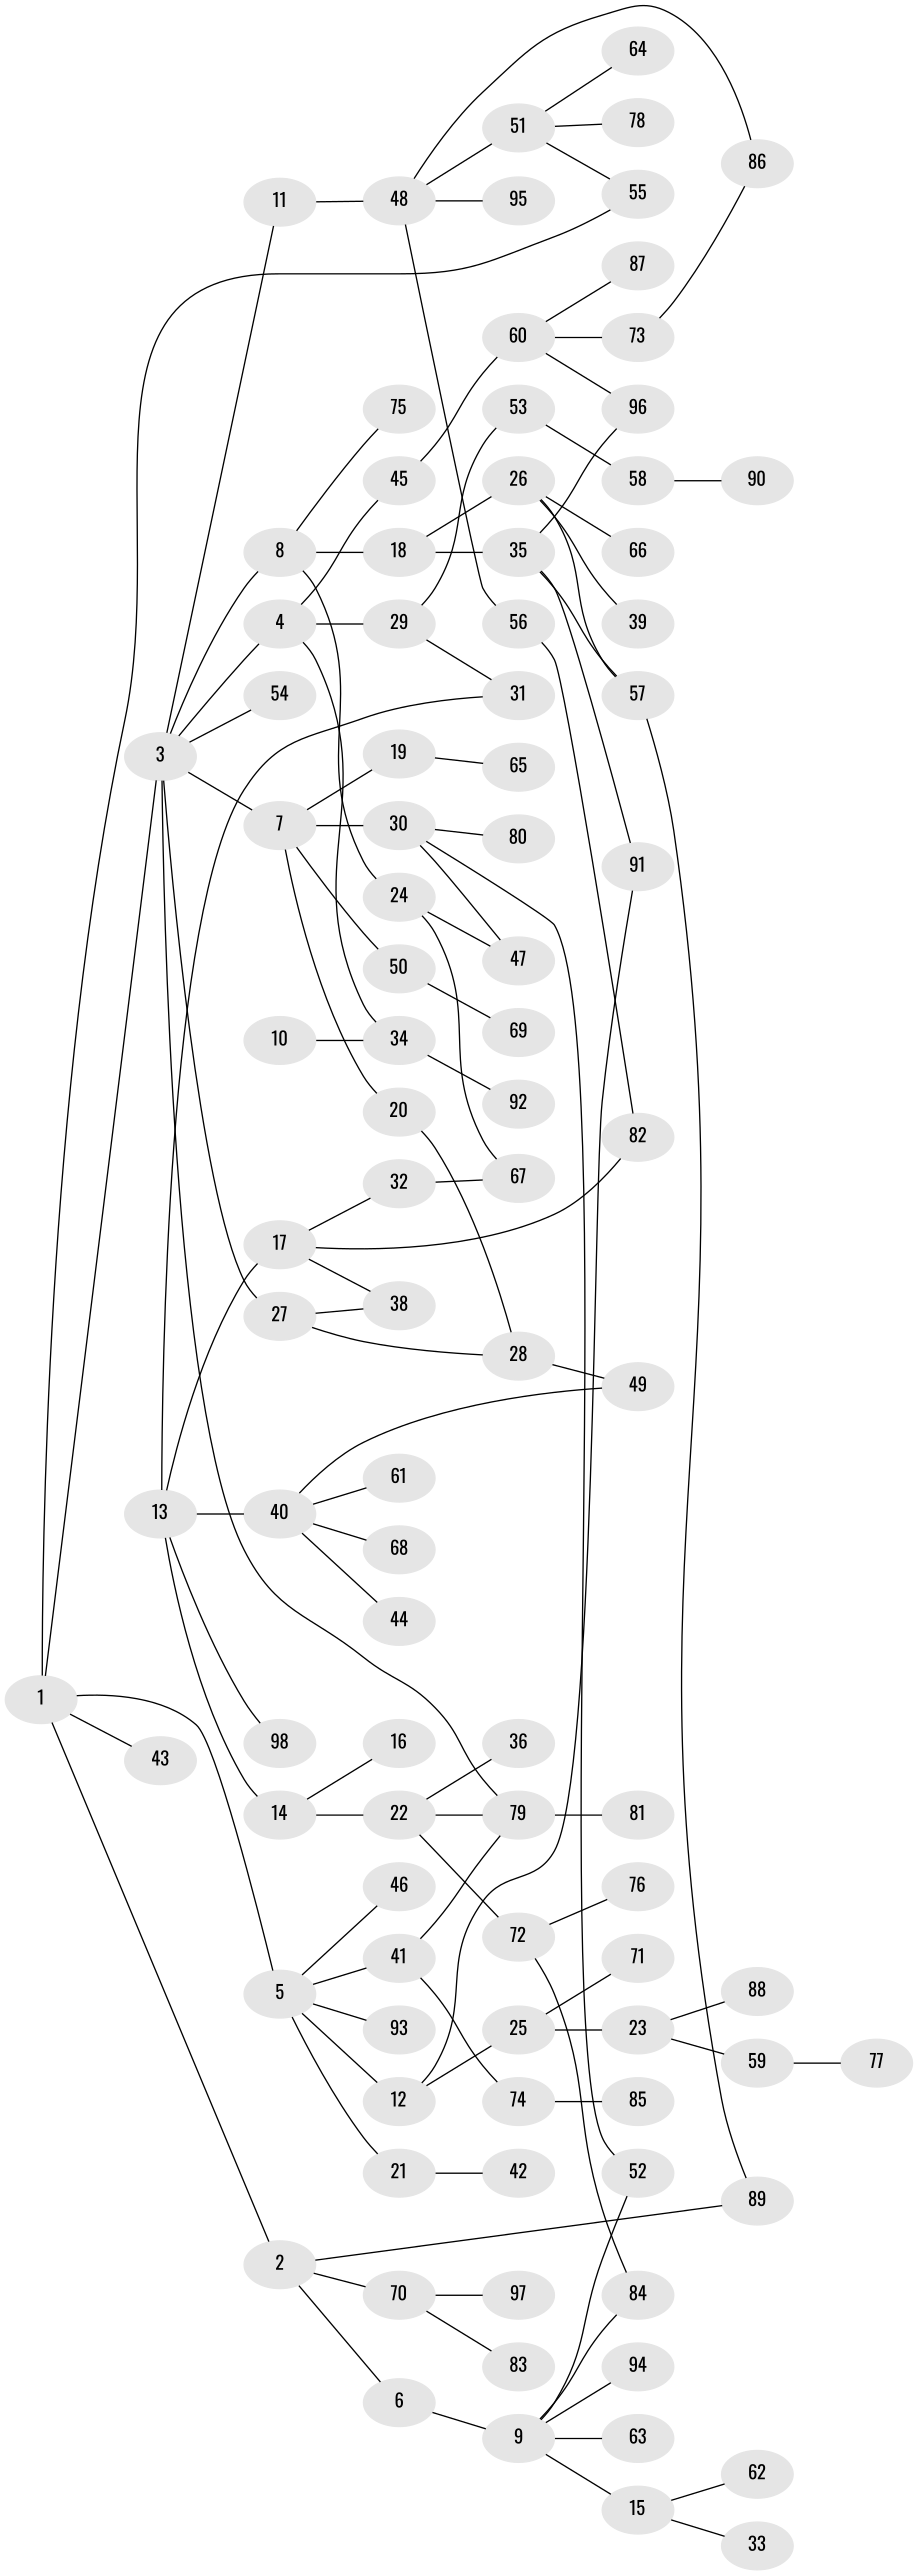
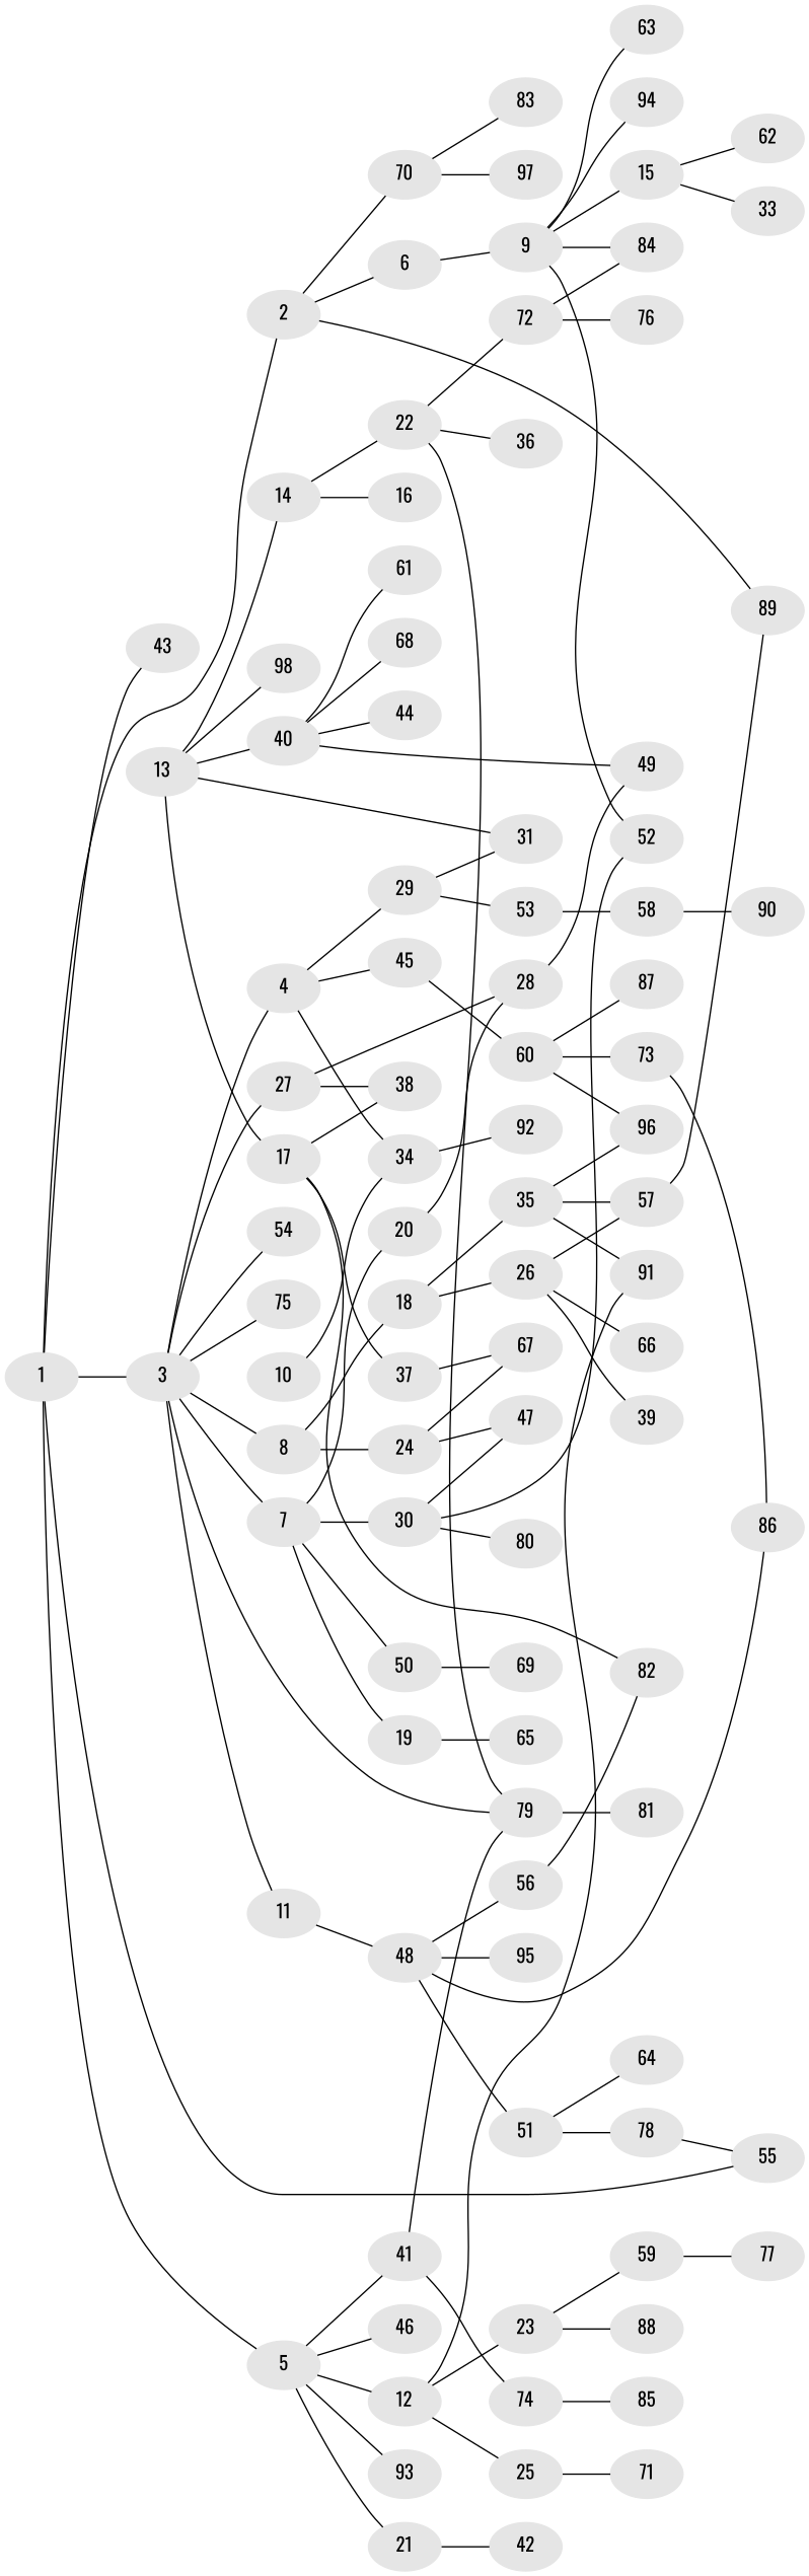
  graph {
    fontname=Oswald
    rankdir=LR
    node [color=gray90 fontname=Oswald style=filled]
    edge [fontname=Oswald]
    1
    2
    3
    5
    43
    55
    6
    70
    89
    4
    7
    8
    11
    27
    54
    75
    79
    12
    21
    41
    46
    93
    9
    83
    97
    29
    45
    34
    19
    20
    30
    50
    18
    24
    48
    38
    28
    81
    10
    31
    53
    60
    23
    25
    91
    42
    74
    15
    52
    63
    84
    94
    65
    47
    80
    69
    26
    35
    67
    13
    14
    17
    40
    98
    33
    62
    92
    51
    56
    86
    95
    59
    88
    71
    16
    22
-   37 [label=32]
+   37
    82
    49
    44
    61
    68
    36
    72
    39
    57
    66
    96
    76
    77
    58
    85
    73
    87
    64
    78
    90
    1 -- 2
    1 -- 3
    1 -- 5
    1 -- 43
    1 -- 55
    2 -- 6
    2 -- 70
    2 -- 89
    3 -- 4
    3 -- 7
    3 -- 8
    3 -- 11
    3 -- 27
    3 -- 54
-   8 -- 75
+   3 -- 75
    3 -- 79
    5 -- 12
    5 -- 21
    5 -- 41
    5 -- 46
    5 -- 93
    6 -- 9
    70 -- 83
    70 -- 97
    4 -- 29
    4 -- 45
    4 -- 34
    7 -- 19
    7 -- 20
    7 -- 30
    7 -- 50
    8 -- 18
    8 -- 24
    11 -- 48
    27 -- 38
    27 -- 28
    79 -- 81
-   25 -- 23
+   12 -- 23
    12 -- 25
    12 -- 91
    21 -- 42
    41 -- 79
    41 -- 74
    9 -- 15
    9 -- 52
    9 -- 63
    9 -- 84
    9 -- 94
    29 -- 31
    29 -- 53
    45 -- 60
    34 -- 92
    19 -- 65
    20 -- 28
    30 -- 52
    30 -- 47
    30 -- 80
    50 -- 69
    18 -- 26
    18 -- 35
    24 -- 47
    24 -- 67
    48 -- 51
    48 -- 56
    48 -- 86
    48 -- 95
    28 -- 49
    10 -- 34
    53 -- 58
    60 -- 96
    60 -- 73
    60 -- 87
    23 -- 59
    23 -- 88
    25 -- 71
    74 -- 85
    15 -- 33
    15 -- 62
    26 -- 39
    26 -- 57
    26 -- 66
    35 -- 91
    35 -- 57
    35 -- 96
    13 -- 31
    13 -- 14
    13 -- 17
    13 -- 40
    13 -- 98
    14 -- 16
    14 -- 22
    17 -- 38
    17 -- 37
    17 -- 82
    40 -- 49
    40 -- 44
    40 -- 61
    40 -- 68
-   51 -- 55
+   78 -- 55
    51 -- 64
    51 -- 78
    56 -- 82
    59 -- 77
    22 -- 79
    22 -- 36
    22 -- 72
    37 -- 67
    72 -- 84
    72 -- 76
    57 -- 89
    58 -- 90
    73 -- 86
  }
